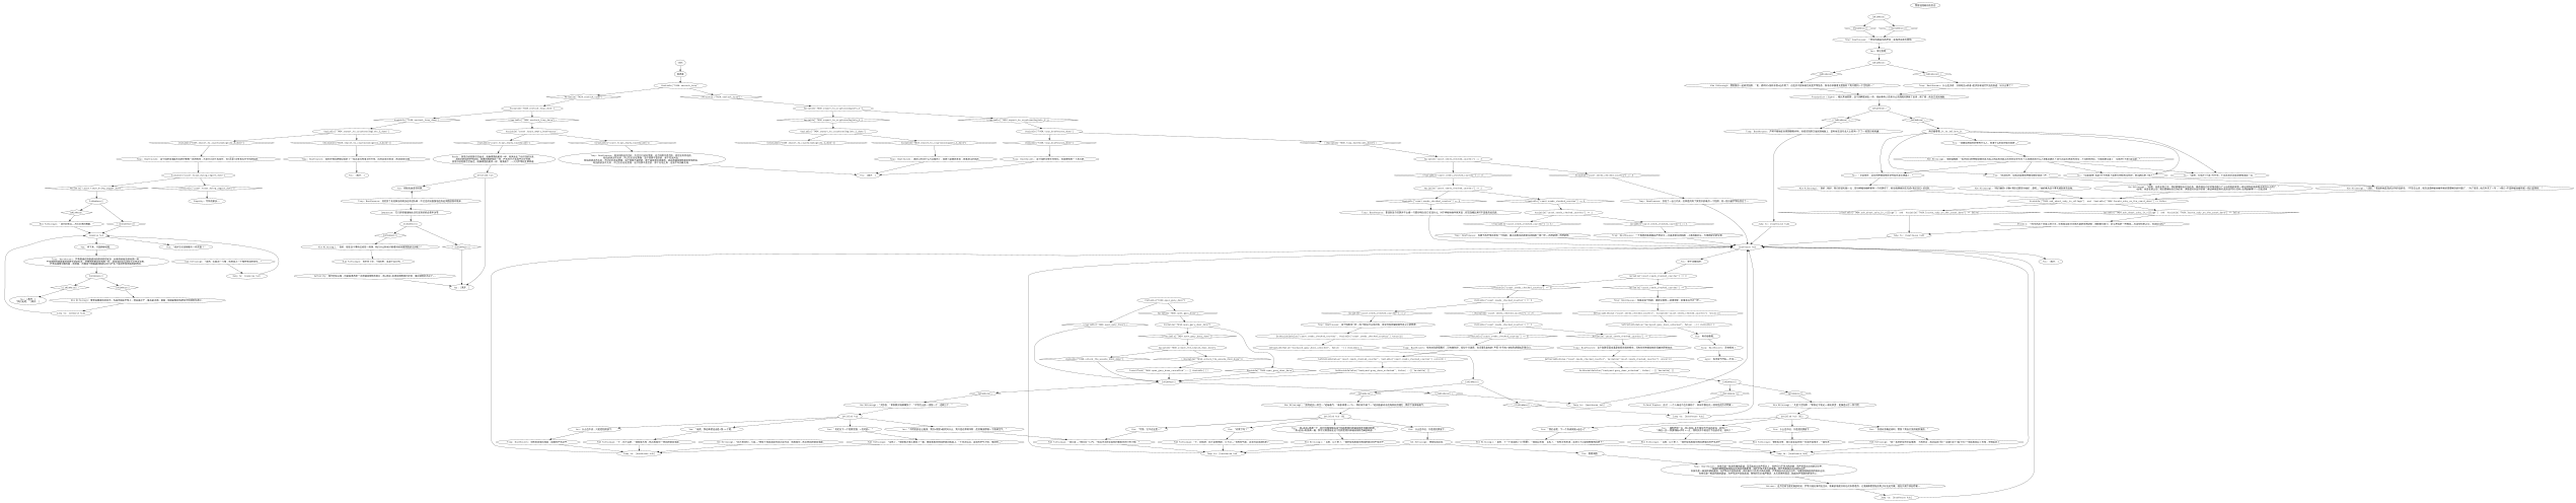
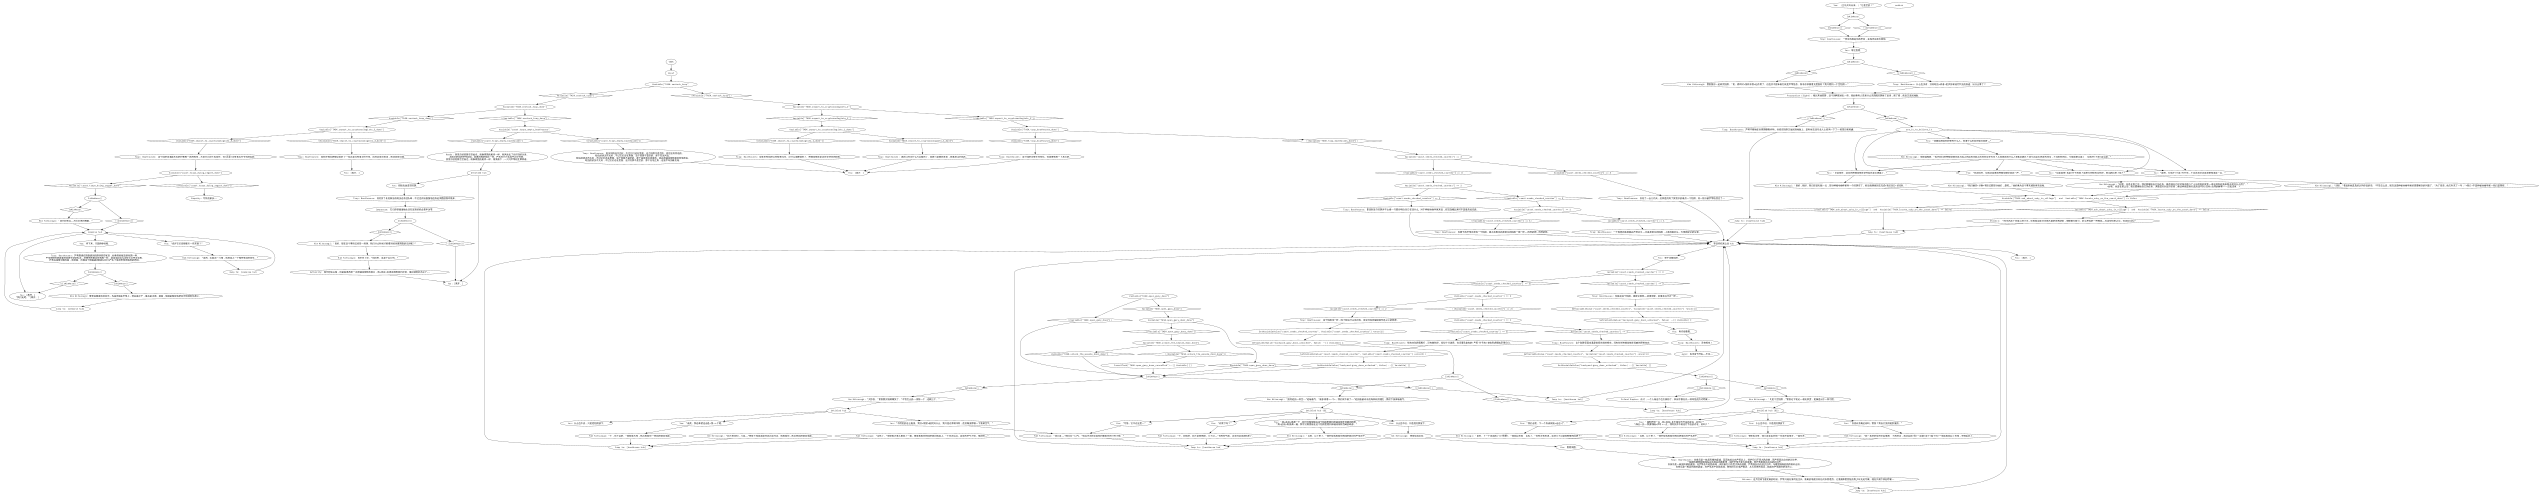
  digraph {
    fontname="IBM Plex Mono"
    node [fontname="IBM Plex Mono"]
    edge [fontname="IBM Plex Mono"]
    n1 [label=TASK]
-   n2 [label="低语着"]
+   n2 [label=input]
    n3 [label="Variable[\"TASK.restock_trap\"]"]
    n4 [label="Variable[\"TASK.restock_trap\"]" shape=diamond]
    n5 [label="!(Variable[\"TASK.restock_trap\"])" shape=diamond]
    n6 [label="You: 看看周围。"]
    n7 [label="Trap: Boathouses: 你身后是一栋居民楼的废墟，高高地耸立在芦苇丛上，保护它们不受大风侵袭，而芦苇回以信任的沙沙声。\n一栋居民楼恶狠狠地站在你身后的黑影里，保护芦苇不受大风侵袭，而芦苇则回以信任的沙沙声。\n你身后是一栋居民楼的废墟，在芦苇丛中若隐若现，保护着它们不受大风的侵袭。芦苇回以信任的沙沙声，与噼里啪啦的雨声格外合拍。\n你身后是一栋居民楼的废墟，在芦苇丛中若隐若现，悄悄同它们低声慢语。从天而降的雪花，贴服在芦苇颤抖的茎杆上。"]
    n8 [label="Shivers: 这片区域飞速发展的时候，芦苇只能在海湾边生长。新刷的墙面没有任何东西遮挡，让酒鬼和爱冒险的青少年无处可藏。现在只剩下风在呼啸……"]
    n9 [label="You: 什么也不说，只是把陷阱放下。"]
-   n10 [label="Trap: Boathouses: 你把装置放回地面，隐藏在芦苇丛中。"]
    n11 [label="Jump to: [boathouse hub]"]
    n12 [label="Kim Kitsuragi: “不，你不会的。”他看着大海，然后看着你——把陷阱放回地面。"]
-   n13 [label="boathouse hub"]
+   n13 [label="等这些结束之后 hub"]
    n14 [label="Kim Kitsuragi: “我不想冒犯，只是……”警督不知道该如何说完这句话。他看着你，然后把陷阱放回地面。"]
    n15 [label="Variable[\"coast.reeds_checked_counter\"] == 2"]
    n16 [label="Variable[\"coast.reeds_checked_counter\"] == 2" shape=diamond]
    n17 [label="!(Variable[\"coast.reeds_checked_counter\"] == 2)" shape=diamond]
    n18 [label="Trap: Boathouses: 这个陷阱也一样，除了蝗虫什么也没有。肯定没有神秘动物学意义上的畸形。"]
    n19 [label="Variable[\"coast.reeds_checked_counter\"] == 1"]
    n20 [label="SetVariableValue(\"coast.reeds_checked_counter\", Variable[\"coast.reeds_checked_counter\"] +once(1)) "]
    n21 [label="Variable[\"coast.reeds_checked_counter\"] == 1" shape=diamond]
    n22 [label="!(Variable[\"coast.reeds_checked_counter\"] == 1)" shape=diamond]
    n23 [label="IsKimHere()"]
    n24 [label="IsKimHere()" shape=diamond]
    n25 [label="!(IsKimHere())" shape=diamond]
    n26 [label="Kim Kitsuragi: “又是个空陷阱，”警督记下笔记——相比职责，更像是出于一种习惯。"]
    n27 [label="Inland Empire: 伙计，一个人做这个也太孤独了。风似乎都在以一种奇怪的方式呼啸……"]
    n28 [label="Untitled hub (02)"]
    n29 [label="Jump to: [boathouse hub]"]
    n30 [label="You: [离开。]"]
    n31 [label="You: 伸手去碰陷阱。"]
    n32 [label="You: 停下来，只是静静站着。"]
    n33 [label="Trap: Boathouses: 芦苇围绕在阴森森的陷阱旁窃窃私语，好像突然被恐惧包围一样。\n芦苇围绕在阴森森的陷阱旁窃窃私语，好像突然被恐惧包围一样。就连雪花也无法给它们带去安慰。\n芦苇在落雨中颤抖着，低语着。仿佛这个阴森森的陷阱让它们产生了某种奇怪而诡异的恐惧。"]
    n34 [label="IsKimHere()"]
    n35 [label="Variable[\"TASK.open_gary_door_done\"]"]
    n36 [label="Variable[\"TASK.open_gary_door_done\"]" shape=diamond]
    n37 [label="!(Variable[\"TASK.open_gary_door_done\"])" shape=diamond]
    n38 [label="IsKimHere()"]
    n39 [label="Variable[\"TASK.unlock_the_weasle_door_done\"]"]
    n40 [label="IsKimHere()" shape=diamond]
    n41 [label="!(IsKimHere())" shape=diamond]
    n42 [label="Variable[\"TASK.unlock_the_weasle_door_done\"]" shape=diamond]
    n43 [label="!(Variable[\"TASK.unlock_the_weasle_door_done\"])" shape=diamond]
    n44 [label="Variable[\"coast.reeds_checked_counter\"] == 3"]
    n45 [label="Variable[\"coast.reeds_checked_counter\"] == 3" shape=diamond]
    n46 [label="!(Variable[\"coast.reeds_checked_counter\"] == 3)" shape=diamond]
    n47 [label="Trap: Boathouses: 你花了一会儿功夫，总算是找到了莫雷尔的最后一个陷阱。有一部分被芦苇给挡住了……"]
    n48 [label="Variable[\"coast.reeds_checked_counter\"] == 2"]
    n49 [label="Variable[\"coast.reeds_checked_counter\"] == 2" shape=diamond]
    n50 [label="!(Variable[\"coast.reeds_checked_counter\"] == 2)" shape=diamond]
    n51 [label="Trap: Boathouses: 你脚下的芦苇丛里有一个陷阱。跟之前看见的莫雷尔的陷阱一模一样——同样的网，同样的线。"]
    n52 [label="You: “我们走吧。下一个应该就能*走运*了。”"]
    n53 [label="Kim Kitsuragi: “是的。下一个里面困了只*螃蟹*。”他竖起衣领——起风了。“你有没有发现，这些只不过是抓螃蟹的陷阱？”"]
    n54 [label="Jump to: [boathouse hub]"]
    n55 [label="You: “我想声明一点，我*其实*并不相信竹节虫的存在，好吗？”\n“再说一次——我要明确*声明*一点，我其实并不相信竹节虫的存在，好吗？”"]
    n56 [label="You: 什么也不说，只是把陷阱放下。"]
    n57 [label="You: “你喜欢有氧运动吗，警督？我自己觉得挺舒服的。”"]
    n58 [label="Kim Kitsuragi: “当然。记下来了。”他怀疑地看着你把陷阱放回到芦苇丛中。"]
    n59 [label="Kim Kitsuragi: 警督也没有。他只是竖起衣领——毕竟外面很冷，一如往常。"]
    n60 [label="Kim Kitsuragi: “我一直好好坚持早起慢跑——不然的话，我还会跟*你*一起破*这个*案子吗？”他笑着竖起了衣领，突然起风了。"]
    n61 [label="Jump to: [boathouse hub]"]
    n62 [label="You: [离开。]\n“我们走吧。”[离开。]"]
    n63 [label="Kim Kitsuragi: “很好。现在这个事情已经告一段落。我们什么时候才能看到凶杀案调查的启示呢？”"]
    n64 [label="Kim Kitsuragi: 他拦住了你。“别回答。这是个反问句。”"]
    n65 [label="Authority: 他不想这么做，但是如果再来一次神秘动物学的借口，他*肯定*会强迫调查回归正轨。最好就到此为止了……"]
    n66 [label="Composure: 它们舒舒服服地生活在这里的机会基本为零。"]
    n67 [label="IsKimHere()"]
    n68 [label="IsKimHere()" shape=diamond]
    n69 [label="!(IsKimHere())" shape=diamond]
    n70 [label="Variable[\"coast.reeds_checked_counter\"] == 3"]
    n71 [label="Trap: Boathouses: 没有蝗虫！"]
    n72 [label="Logic: 也没有竹节虫——不过……"]
    n73 [label="SetVariableValue(\"backyard.gary_door_unlocked\", false) --[[ Variable[ ]]"]
    n74 [label="You: 再仔细看看。"]
    n75 [label="Variable[\"TASK.restock_trap_done\"]"]
    n76 [label="Variable[\"TASK.restock_trap_done\"]" shape=diamond]
    n77 [label="!(Variable[\"TASK.restock_trap_done\"])" shape=diamond]
    n78 [label="Variable[\"TASK.report_to_cryptozoologists_3_done\"]"]
    n79 [label="Variable[\"coast.traps_empty_boathouses\"]"]
    n80 [label="Variable[\"TASK.report_to_cryptozoologists_3_done\"]" shape=diamond]
    n81 [label="!(Variable[\"TASK.report_to_cryptozoologists_3_done\"])" shape=diamond]
    n82 [label="Variable[\"coast.traps_empty_boathouses\"]" shape=diamond]
    n83 [label="!(Variable[\"coast.traps_empty_boathouses\"])" shape=diamond]
    n84 [label="Trap: Boathouses: 蝗虫的情况不太好，不过它们还在里面。这个陷阱不是空的。肯定还有其他的。\n蝗虫的状况不太好，不过它们还在里面。这个陷阱不是空的。那个在运河边。\n蝗虫的状况不太好，不过它们还在里面。这个陷阱不是空的。那个是莫雷尔设置的，就在神秘动物学家的营地旁边。\n蝗虫的状况不太好，不过它们还在里面。这个陷阱不是空的。那个在地之角，这座半岛的最北端。"]
    n85 [label="You: [离开。]"]
-   n86 [label="警督追随着你的目光"]
+   n86 [label=endhub]
    n87 [label="Trap: Boathouses: 一个熟悉的装置躺在芦苇丛中……又是莫雷尔的陷阱，上面压着石头，方便固定它的位置。"]
    n88 [label="Trap: Boathouses: 要找到这个陷阱并不太难——只要你明白自己在找什么。对于神秘动物学家来说，把它隐藏起来可不是最高优先级。"]
    n89 [label="Variable[\"TASK.trap_boathouses_done\"]"]
    n90 [label="Variable[\"TASK.trap_boathouses_done\"]" shape=diamond]
    n91 [label="!(Variable[\"TASK.trap_boathouses_done\"])" shape=diamond]
    n92 [label="Trap: Boathouses: 这个陷阱没有任何变化。你需要检查一下其它的。"]
    n93 [label="Jump to: [boathouse hub]"]
    n94 [label="SetVariableValue(\"backyard.gary_door_unlocked\", false) --[[ Variable[ ]]"]
    n95 [label="Kim Kitsuragi: “我开始有点……为它们感到抱歉。”"]
    n96 [label="remorse hub"]
    n97 [label="You: “也许它们还能吸引一些东西？”"]
    n98 [label="You: [离开。]"]
    n99 [label="Trap: Boathouses: 一阵冷风卷起你的声音，在海岸边发出回响。"]
    n100 [label="You: 靠近查看。"]
    n101 [label="IsKimHere()"]
    n102 [label="You: “我确实感觉到好像有什么人，或者什么东西在破坏陷阱……”"]
    n103 [label="Kim Kitsuragi: 他咬起嘴唇。“也许我们的神秘动物学家与真正的昆虫学家之间存在竞争关系？又或者其他什么人在蓄意破坏？我可以提出更多的理论，不过那样的话，可能就要立案了——但我并*不想*这么做。”"]
    n104 [label="You: “但是如果*真是*竹节虫呢？如果它把蝗虫全吃掉，然后跑出来了呢？”"]
    n105 [label="You: “你说得对。这次的神秘动物学研究实在是太愚蠢了。”"]
    n106 [label="You: “是啊，它也许*不是*竹节虫，不过莫雷尔还是需要知道这一点。”"]
    n107 [label="You: “你说得对。但我还是要跟神秘动物学家说一声。”"]
    n108 [label="Variable[\"TASK.report_to_cryptozoologists_1_done\"]"]
    n109 [label="Variable[\"TASK.report_to_cryptozoologists_1_done\"]" shape=diamond]
    n110 [label="!(Variable[\"TASK.report_to_cryptozoologists_1_done\"])" shape=diamond]
    n111 [label="Trap: Boathouses: 现在已经没什么可以做的了。陷阱只是躺在那里，收集灰尘和雨水。"]
+   n112 [label="Trap: Boathouses: 现在所有陷阱已经检查完毕。没什么需要做的了。神秘动物学家还在等待你的报告。"]
    n113 [label="You: [离开。]"]
    n114 [label="You: “不用笑的这么勉强。我没*期望*能找到什么。我只是在帮助市民，然后顺便呼吸一下新鲜空气。”"]
    n115 [label="Kim Kitsuragi: “我只是……”他吐出一口气。“很高兴没在里面找到被困住的可怜小猫。”"]
    n116 [label="Kim Kitsuragi: “不。我很好。我不是想抱怨，只不过……”他有些气喘。话语到这里就结束了。"]
+   n117 [label="You: （立马大叫出来。）“它是空的！”"]
    n118 [label="IsKimHere()"]
    n119 [label="Kim Kitsuragi: “大惊喜。”警督阴沉地咧嘴笑了。“不管怎么说——排除一个，还剩三个。”"]
    n120 [label="Jump to: [boathouse hub]"]
    n121 [label="Untitled hub"]
    n122 [label="IsKimHere()" shape=diamond]
    n123 [label="!(IsKimHere())" shape=diamond]
    n124 [label="Trap: Boathouses: 什么也没有。没有蝗虫*或者*是伊苏林迪竹节虫的痕迹。出什么事了？"]
    n125 [label="Perception (Sight): 相比其他陷阱，这个的网更凌乱一些。就好像有人或者什么东西把陷阱捡了起来，摇了摇，然后又丢回地面。"]
    n126 [label="IsKimHere()"]
    n127 [label="IsKimHere()" shape=diamond]
    n128 [label="!(IsKimHere())" shape=diamond]
    n129 [label="Kim Kitsuragi: “我们确实*好像*答应过要告诉他们，是吧……”他好像为这个事实感到有些后悔。"]
    n130 [label="Variable[\"TASK.ask_about_ruby_in_village\"]  and  Variable[\"TASK.locate_ruby_on_the_coast_done\"] == false"]
    n131 [label="Variable[\"TASK.ask_about_ruby_in_village\"]  and  Variable[\"TASK.locate_ruby_on_the_coast_done\"] == false" shape=diamond]
    n132 [label="!(Variable[\"TASK.ask_about_ruby_in_village\"]  and  Variable[\"TASK.locate_ruby_on_the_coast_done\"] == false)" shape=diamond]
    n133 [label="Kim Kitsuragi: “是的。比如说一只猫，或者是又一个精神变态的青年。”"]
    n134 [label="Jump to: [remorse hub]"]
    n135 [label="SetVariableValue(\"coast.reeds_checked_counter\", Variable[\"coast.reeds_checked_counter\"] +once(1)) "]
    n136 [label="Jump to: [boathouse hub]"]
    n137 [label="Kim Kitsuragi: “没错。”看起来他是真的认同你说的话。“不管怎么说，现在这是神秘动物学家的需要解决的问题了。”为了澄清，他又补充了一句：“*我们*不是神秘动物学家——我们是警察。”"]
    n138 [label="IsKimHere()"]
    n139 [label="IsKimHere()" shape=diamond]
    n140 [label="!(IsKimHere())" shape=diamond]
    n141 [label="Kim Kitsuragi: “跟其他的一样空……”他喘着气。“最多再看*一个*，我们就不做了……”他的脸被冰冷的海风吹得通红，蹲伏下身体喘着气。"]
    n142 [label="Untitled hub (02)"]
    n143 [label="You: “可惜，它不在这里……”"]
-   n144 [label="再仔细看看_it_to_believe_it"]
+   n144 [label=see_it_to_believe_it]
    n145 [label="Trap: Boathouses: 芦苇不断地在你周围嘶嘶作响，你把空陷阱又放回到地面上。是时候去找专业人士咨询一下了——莫雷尔和莉娜。"]
    n146 [label="Kim Kitsuragi: “很好，很好。我们应该礼貌一点，告诉神秘动物学家有一个陷阱空了，然后就继续回去完成*我们自己*的任务。”"]
    n147 [label="Kim Kitsuragi: “好吧。但是在那之后，我们要继续自己的任务。既然现在已经对海岸进行了十分彻底的搜查——再这样到处跑来跑去就没什么用了。”\n“好吧。但是在那之后，我们要继续自己的任务。调查进行到这个阶段，像这样绕道而行真的找不到*任何*合理的解释——一点也没有。”"]
    n148 [label="Kim Kitsuragi: 警督追随着你的目光，先是停留在芦苇上，然后是沙子，最后是水面。接着，他满是期待地把目光转回到你身上。"]
    n149 [label="Jump to: [remorse hub]"]
    n150 [label="Jump to: [boathouse hub]"]
    n151 [label="Trap: Boathouses: 这个陷阱里满是死去的和奄奄一息的蝗虫，大部分已经不再动作。你*还是*没有看见竹节虫的踪影。"]
    n152 [label="Variable[\"coast.traps_dying_regret_done\"]"]
    n153 [label="Variable[\"coast.traps_dying_regret_done\"]" shape=diamond]
    n154 [label="!(Variable[\"coast.traps_dying_regret_done\"])" shape=diamond]
    n155 [label="Trap: Boathouses: 现在所有陷阱都设置好了——但还是没有看见竹节虫。回到莫雷尔那里，把消息告诉他。"]
    n156 [label="Variable[\"coast.reeds_checked_counter\"] == 3" shape=diamond]
    n157 [label="!(Variable[\"coast.reeds_checked_counter\"] == 3)" shape=diamond]
    n158 [label="Trap: Boathouses: 你捡起这个陷阱，感觉它很轻——还很安静。好像有点不太一样……"]
    n159 [label="You: 什么也不说，只是把陷阱放下。"]
    n160 [label="Kim Kitsuragi: 警督挺直后背。"]
    n161 [label="You: “该死，我还希望这会是*第一*个呢。”"]
    n162 [label="SetVariableValue(\"backyard.gary_door_unlocked\", false) --[[ Variable[ ]]"]
    n163 [label="Untitled hub"]
    n164 [label="You: 把蝗虫放进空陷阱。"]
    n165 [label="Trap: Boathouses: 刚经历了长途跋涉的蝗虫还有些头晕，不过也开始慢慢地适应起周围的新环境来。"]
    n166 [label="Variable[\"TASK.open_gary_door\"]"]
    n167 [label="Variable[\"TASK.open_gary_door\"]" shape=diamond]
    n168 [label="!(Variable[\"TASK.open_gary_door\"])" shape=diamond]
    n169 [label="Variable[\"coast.reeds_checked_counter\"] == 1"]
    n170 [label="Variable[\"coast.reeds_checked_counter\"] == 1" shape=diamond]
    n171 [label="!(Variable[\"coast.reeds_checked_counter\"] == 1)" shape=diamond]
    n172 [label="SetVariableValue(\"coast.reeds_checked_counter\", Variable[\"coast.reeds_checked_counter\"] +once(1)) "]
    n173 [label="SetVariableValue(\"backyard.gary_door_unlocked\", false) --[[ Variable[ ]]"]
    n174 [label="Reeds: 莫雷尔的陷阱空空如也，就像周围的船库一样。轻风吹乱了你汗湿的头发。\n莫雷尔的陷阱空空如也，就像周围的船库一样。芦苇在片片落雪中沙沙作响。\n莫雷尔的陷阱空空如也，就像周围的船库一样。雨滴落下，一只只芦苇相互摩挲着。"]
    n175 [label="Trap: Boathouses: 这个陷阱里面也满是惊慌失措的蝗虫，没有任何神秘动物学范畴的野兽存在。"]
    n176 [label="SetVariableValue(\"coast.reeds_checked_counter\", Variable[\"coast.reeds_checked_counter\"] +once(1)) "]
    n177 [label="You: “我*必须*强调一下，我可没期望能在这个陷阱里看到神秘动物学范畴的畸形。”\n“我*必须*再强调一遍，我可没期望能在这个陷阱里看到神秘动物学范畴的畸形。”"]
    n178 [label="Kim Kitsuragi: “当然。记下来了。”他怀疑地看着你把陷阱放回到芦苇丛中。"]
    n179 [label="Kim Kitsuragi: 警督跟你一起研究陷阱。“呃，诱饵对*某种东西*起作用了。但也并不意味着它就是芦苇怪兽。除非你亲眼看见里面有？我只看到一个空陷阱……”"]
    n180 [label="CancelTask(\"TASK.open_gary_door_cancelled\")--[[ Variable[ ]]"]
-   n181 [label="You: “肯定在下一个陷阱里面。*绝对的*。”"]
    n182 [label="Kim Kitsuragi: “当然了，”他望着大海又重复了一遍，接着看着你把陷阱放回地面上。“不管怎么说，这里的空气不错，很新鲜……”"]
    n183 [label="Trap: Boathouses: 蝗虫在陷阱里爬行，没有被吃掉，但却十分迷惑。你没看见食肉的*芦苇-竹节虫*在狼吞虎咽地享用它们。"]
    n184 [label="IsKimHere()" shape=diamond]
    n185 [label="!(IsKimHere())" shape=diamond]
    n186 [label="Shivers: 一阵冷风吹干你脸上的汗水，你看着远处菲尔德大厦的黑色阴影，慢慢被它吸引。多么奇怪的一种感觉……等这些结束之后，你再问问风？"]
    n187 [label="You: “你累了吗？”"]
    n188 [label="IsKimHere()"]
    n189 [label="IsKimHere()" shape=diamond]
    n190 [label="!(IsKimHere())" shape=diamond]
    n191 [label="Empathy: 可怜的家伙……"]
    n192 [label="IsKimHere()" shape=diamond]
    n193 [label="!(IsKimHere())" shape=diamond]
    n194 [label="Variable[\"TASK.report_to_cryptozoologists_1\"]"]
    n195 [label="Variable[\"TASK.report_to_cryptozoologists_1\"]" shape=diamond]
    n196 [label="!(Variable[\"TASK.report_to_cryptozoologists_1\"])" shape=diamond]
    n1 -> n2
    n2 -> n3
    n3 -> n4
    n3 -> n5
    n4 -> n75
    n5 -> n194
    n6 -> n7
    n7 -> n8
    n8 -> n136
-   n9 -> n10
-   n10 -> n11
    n11 -> n13
    n12 -> n11
    n13 -> n30
    n13 -> n31
    n14 -> n11
    n15 -> n16
    n15 -> n17
    n16 -> n18
    n17 -> n19
    n18 -> n20
    n19 -> n21
    n19 -> n22
    n20 -> n162
    n21 -> n175
    n22 -> n183
    n23 -> n24
    n23 -> n25
    n24 -> n26
    n25 -> n27
    n26 -> n28
    n27 -> n29
    n28 -> n52
    n28 -> n55
    n28 -> n56
    n28 -> n57
    n29 -> n13
    n31 -> n70
    n32 -> n33
    n33 -> n34
    n34 -> n192
    n34 -> n193
    n35 -> n36
    n35 -> n37
    n36 -> n38
    n37 -> n39
    n38 -> n40
    n38 -> n41
    n39 -> n42
    n39 -> n43
    n40 -> n119
    n41 -> n120
    n42 -> n38
    n43 -> n180
    n44 -> n45
    n44 -> n46
    n45 -> n47
    n46 -> n48
    n47 -> n13
    n48 -> n49
    n48 -> n50
    n49 -> n88
    n50 -> n169
    n51 -> n13
    n52 -> n53
    n53 -> n54
    n54 -> n13
    n55 -> n58
    n56 -> n59
    n57 -> n60
    n58 -> n54
    n59 -> n54
    n60 -> n54
    n61 -> n13
    n63 -> n64
+   n64 -> n65
    n65 -> n98
    n66 -> n67
    n67 -> n68
    n67 -> n69
    n68 -> n63
    n69 -> n98
    n70 -> n156
    n70 -> n157
    n71 -> n72
    n73 -> n74
    n74 -> n71
    n75 -> n76
    n75 -> n77
    n76 -> n78
    n77 -> n79
    n78 -> n80
    n78 -> n81
    n79 -> n82
    n79 -> n83
    n80 -> n151
    n81 -> n155
    n82 -> n174
    n83 -> n84
    n84 -> n85
    n87 -> n13
    n88 -> n13
    n89 -> n90
    n89 -> n91
    n90 -> n92
    n91 -> n44
    n92 -> n85
    n93 -> n13
    n94 -> n23
    n95 -> n96
    n96 -> n32
+   n96 -> n62
    n96 -> n97
+   n97 -> n133
    n99 -> n100
    n100 -> n101
    n101 -> n184
    n101 -> n185
    n102 -> n103
    n103 -> n104
    n103 -> n105
    n103 -> n106
    n103 -> n107
    n104 -> n137
    n105 -> n146
    n107 -> n147
    n108 -> n109
    n108 -> n110
    n109 -> n111
+   n110 -> n112
    n111 -> n85
+   n112 -> n85
    n114 -> n115
    n115 -> n93
    n116 -> n93
+   n117 -> n118
    n118 -> n122
    n118 -> n123
    n119 -> n121
    n120 -> n13
    n121 -> n9
    n121 -> n114
    n121 -> n161
-   n121 -> n181
    n122 -> n99
    n123 -> n99
    n124 -> n125
    n125 -> n126
    n126 -> n127
    n126 -> n128
    n127 -> n144
    n128 -> n145
    n129 -> n130
    n130 -> n131
    n130 -> n132
    n131 -> n186
    n132 -> n150
    n133 -> n134
    n134 -> n96
    n135 -> n73
    n136 -> n13
    n137 -> n130
    n138 -> n139
    n138 -> n140
    n139 -> n141
    n140 -> n29
    n141 -> n142
    n142 -> n143
    n142 -> n159
    n142 -> n177
    n142 -> n187
    n143 -> n115
    n144 -> n102
    n144 -> n104
    n144 -> n105
    n144 -> n106
    n144 -> n107
    n145 -> n61
    n146 -> n130
    n147 -> n130
    n148 -> n149
    n149 -> n96
    n150 -> n13
    n151 -> n152
    n152 -> n153
    n152 -> n154
    n153 -> n188
    n154 -> n191
    n155 -> n113
    n156 -> n158
    n157 -> n15
    n158 -> n135
    n159 -> n160
    n160 -> n6
    n160 -> n93
    n161 -> n12
    n162 -> n138
    n163 -> n98
    n163 -> n164
-   n165 -> n164
+   n164 -> n165
    n165 -> n66
    n166 -> n167
    n166 -> n168
    n167 -> n35
    n168 -> n38
    n169 -> n170
    n169 -> n171
    n170 -> n87
    n171 -> n51
    n172 -> n173
    n173 -> n38
    n174 -> n163
    n175 -> n176
    n176 -> n94
    n177 -> n178
    n178 -> n93
    n179 -> n125
    n180 -> n38
-   n181 -> n182
    n182 -> n11
    n183 -> n172
    n184 -> n179
    n185 -> n124
    n186 -> n150
    n187 -> n116
    n188 -> n189
    n188 -> n190
    n189 -> n95
    n190 -> n96
    n192 -> n148
    n193 -> n62
    n194 -> n195
    n194 -> n196
    n195 -> n108
    n196 -> n89
  }
